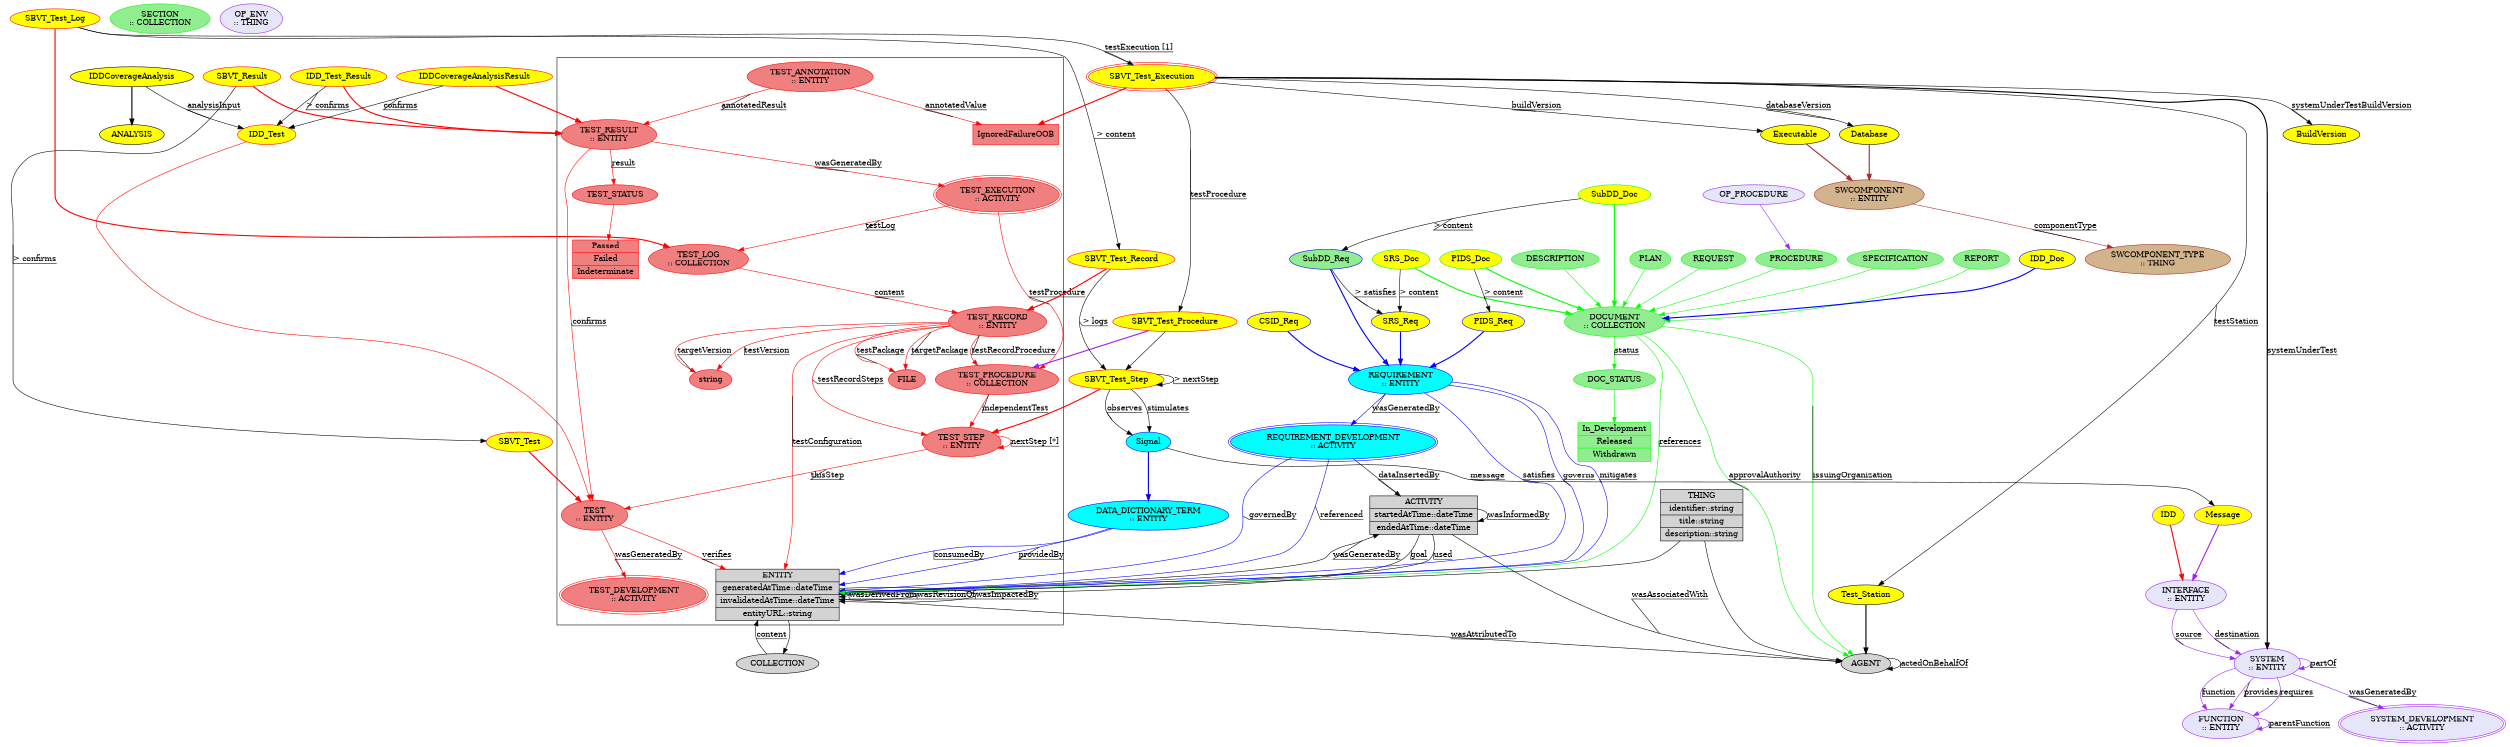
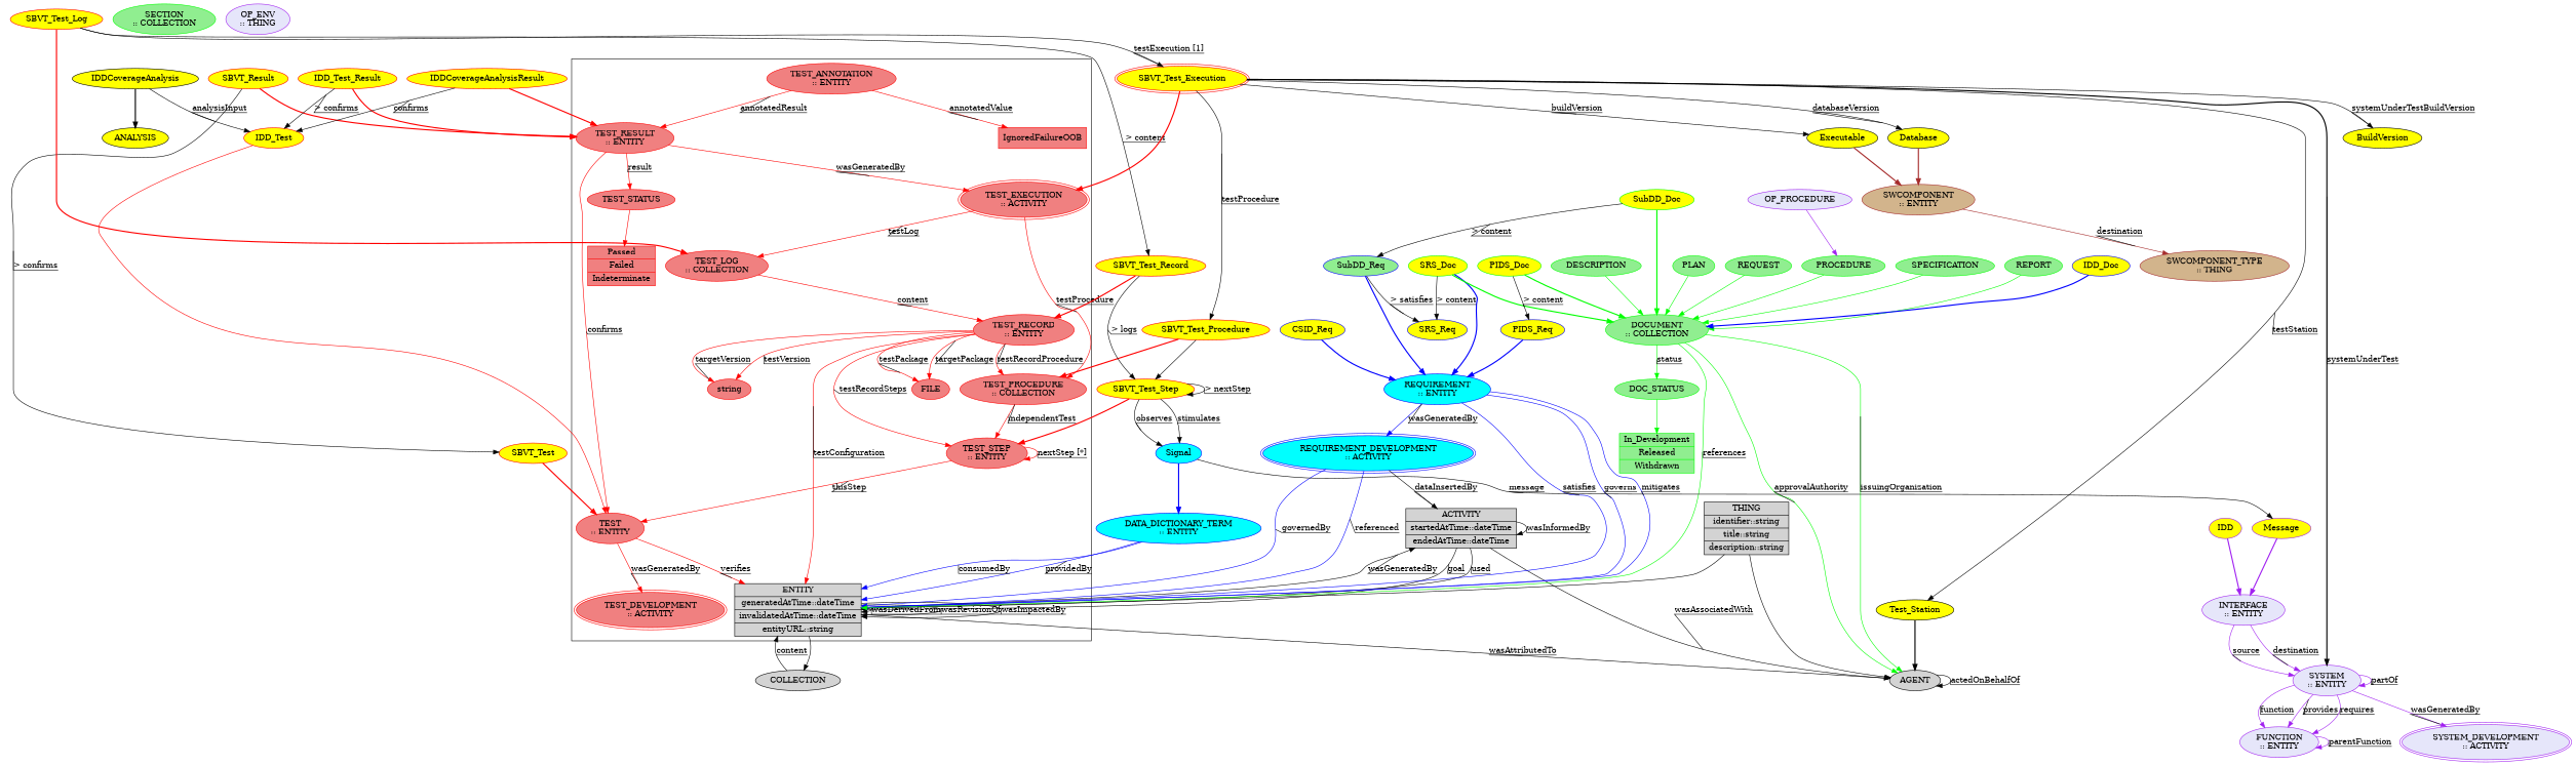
  digraph {
    node [style=filled color=red fillcolor=yellow]
    edge [decorate=true]
    n1 [label="{ THING | identifier::string | title::string | description::string }" root=true shape=record color="" fillcolor=""]
    n2 [label="{ ACTIVITY | startedAtTime::dateTime | endedAtTime::dateTime }" peripheries=2 root=true shape=record color="" fillcolor=""]
    n3 [label="{ ENTITY | generatedAtTime::dateTime | invalidatedAtTime::dateTime | entityURL::string }" root=true shape=record color="" fillcolor=""]
    AGENT [root=true color="" fillcolor=""]
    COLLECTION [root=true color="" fillcolor=""]
    n6 [fillcolor=lightcoral label="TEST\n:: ENTITY"]
    n7 [fillcolor=lightcoral label="TEST_DEVELOPMENT\n:: ACTIVITY" peripheries=2]
    n8 [fillcolor=lightcoral label="TEST_PROCEDURE\n:: COLLECTION"]
    n9 [fillcolor=lightcoral label="TEST_STEP\n:: ENTITY"]
    TEST_STATUS [fillcolor=lightcoral]
    n11 [fillcolor=lightcoral label="{ Passed | Failed | Indeterminate }" shape=record]
    n12 [fillcolor=lightcoral label="TEST_LOG\n:: COLLECTION"]
    n13 [fillcolor=lightcoral label="TEST_RECORD\n:: ENTITY"]
    FILE [fillcolor=lightcoral]
    string [fillcolor=lightcoral]
    n16 [fillcolor=lightcoral label="TEST_RESULT\n:: ENTITY"]
    n17 [fillcolor=lightcoral label="TEST_EXECUTION\n:: ACTIVITY" peripheries=2]
    n18 [fillcolor=lightcoral label="TEST_ANNOTATION\n:: ENTITY"]
    n19 [fillcolor=lightcoral label="{ IgnoredFailureOOB }" shape=record]
    n20 [color=blue fillcolor=cyan label="REQUIREMENT\n:: ENTITY"]
    n21 [color=blue fillcolor=cyan label="REQUIREMENT_DEVELOPMENT\n:: ACTIVITY" peripheries=2]
    n22 [color=blue fillcolor=cyan label="DATA_DICTIONARY_TERM\n:: ENTITY"]
    n23 [color=green fillcolor=lightgreen label="DOCUMENT\n:: COLLECTION"]
    DOC_STATUS [color=green fillcolor=lightgreen]
    n25 [color=green decorate=true fillcolor=lightgreen label="{ In_Development | Released | Withdrawn }" shape=record]
    DESCRIPTION [color=green fillcolor=lightgreen]
    PLAN [color=green fillcolor=lightgreen]
    PROCEDURE [color=green fillcolor=lightgreen]
    REPORT [color=green fillcolor=lightgreen]
    REQUEST [color=green fillcolor=lightgreen]
    SPECIFICATION [color=green fillcolor=lightgreen]
    n32 [color=green fillcolor=lightgreen label="SECTION\n:: COLLECTION"]
    n33 [color=purple fillcolor=lavender label="SYSTEM\n:: ENTITY"]
    n34 [color=purple fillcolor=lavender label="FUNCTION\n:: ENTITY"]
    n35 [color=purple fillcolor=lavender label="SYSTEM_DEVELOPMENT\n:: ACTIVITY" peripheries=2]
    n36 [color=purple fillcolor=lavender label="INTERFACE\n:: ENTITY"]
    n37 [color=purple fillcolor=lavender label="OP_ENV\n:: THING"]
    OP_PROCEDURE [color=purple fillcolor=lavender]
    n39 [color=brown fillcolor=tan label="SWCOMPONENT\n:: ENTITY"]
    n40 [color=brown fillcolor=tan label="SWCOMPONENT_TYPE\n:: THING"]
    SRS_Doc [color=green]
    SRS_Req [color=blue]
    PIDS_Doc [color=green]
    PIDS_Req [color=blue]
    SubDD_Doc [color=green]
    SubDD_Req [color=blue fillcolor=lightgreen]
    CSID_Req [color=blue]
    SBVT_Test
    SBVT_Result
    SBVT_Test_Procedure
    SBVT_Test_Step
    Signal [color=blue fillcolor=cyan]
    Message [color=purple]
    SBVT_Test_Log
    SBVT_Test_Record
    SBVT_Test_Execution [peripheries=2]
    IDD_Test_Result
    IDD_Test
    IDD [color=purple]
    IDD_Doc [color=blue]
    IDDCoverageAnalysis [color=""]
    ANALYSIS [color=""]
    IDDCoverageAnalysisResult
    Test_Station [color=""]
    BuildVersion [color=""]
    Database [color=""]
    Executable [color=""]
    subgraph sub_1 {
      n1
      n2
      n3
      AGENT
      COLLECTION
    }
    subgraph cluster_2 {
      n3
      n6
      n7
      n8
      n9
      TEST_STATUS
      n11
      n12
      n13
      FILE
      string
      n16
      n17
      n18
      n19
    }
    subgraph sub_3 {
      n39
      n40
    }
    subgraph sub_4 {
      AGENT
      n6
      n8
      n9
      n12
      n13
      n16
      n17
      n20
      n22
      n23
      n33
      n36
      n39
      SRS_Doc
      SRS_Req
      PIDS_Doc
      PIDS_Req
      SubDD_Doc
      SubDD_Req
      CSID_Req
      SBVT_Test
      SBVT_Result
      SBVT_Test_Procedure
      SBVT_Test_Step
      Signal
      Message
      SBVT_Test_Log
      SBVT_Test_Record
      SBVT_Test_Execution
      IDD_Test_Result
      IDD_Test
      IDD
      IDD_Doc
      IDDCoverageAnalysis
      ANALYSIS
      IDDCoverageAnalysisResult
      Test_Station
      BuildVersion
      Database
      Executable
    }
    subgraph sub_5 {
      n3
      n20
      n21
      n22
    }
    subgraph sub_6 {
      n3
      AGENT
      n23
      DOC_STATUS
      n25
      DESCRIPTION
      PLAN
      PROCEDURE
      REPORT
      REQUEST
      SPECIFICATION
      n32
    }
    subgraph sub_7 {
      PROCEDURE
      n33
      n34
      n35
      n36
      n37
      OP_PROCEDURE
    }
    n1 -> n3
    n1 -> AGENT
    n2 -> n2 [label=wasInformedBy]
    n2 -> n3 [label=goal]
    n2 -> n3 [label=used]
    n2 -> AGENT [label=wasAssociatedWith]
    n3 -> n2 [label=wasGeneratedBy]
    n3 -> n3 [label=wasDerivedFrom]
    n3 -> n3 [label=wasRevisionOf]
    n3 -> n3 [label=wasImpactedBy]
    n3 -> AGENT [label=wasAttributedTo]
    n3 -> COLLECTION
    AGENT -> AGENT [label=actedOnBehalfOf root=true]
    COLLECTION -> n3 [label=content]
    n6 -> n3 [color=red label=verifies]
    n6 -> n7 [color=red label=wasGeneratedBy]
    n8 -> n9 [color=red label=independentTest]
    n9 -> n6 [color=red label=thisStep]
    n9 -> n9 [color=red label="nextStep [*]"]
    TEST_STATUS -> n11 [color=red]
    n12 -> n13 [color=red label=content]
    n13 -> n3 [color=red label=testConfiguration]
    n13 -> n8 [color=red label=testRecordProcedure]
    n13 -> n9 [color=red label=testRecordSteps]
    n13 -> FILE [color=red label=targetPackage]
    n13 -> FILE [color=red label=testPackage]
    n13 -> string [color=red label=targetVersion]
    n13 -> string [color=red label=testVersion]
    n16 -> n6 [color=red label=confirms]
    n16 -> TEST_STATUS [color=red label=result]
    n16 -> n17 [color=red label=wasGeneratedBy]
    n17 -> n8 [color=red label=testProcedure]
    n17 -> n12 [color=red label=testLog]
    n18 -> n16 [color=red label=annotatedResult]
    n18 -> n19 [color=red label=annotatedValue]
    n20 -> n3 [color=blue label=governs]
    n20 -> n3 [color=blue label=satisfies]
    n20 -> n3 [color=blue label=mitigates]
    n20 -> n21 [color=blue label=wasGeneratedBy]
    n21 -> n2 [label=dataInsertedBy]
    n21 -> n3 [color=blue label=referenced]
    n21 -> n3 [color=blue label=governedBy]
    n22 -> n3 [color=blue label=providedBy]
    n22 -> n3 [color=blue label=consumedBy]
    n23 -> n3 [color=green label=references]
    n23 -> AGENT [color=green label=issuingOrganization]
    n23 -> AGENT [color=green label=approvalAuthority]
    n23 -> DOC_STATUS [color=green label=status]
    DOC_STATUS -> n25 [color=green]
    DESCRIPTION -> n23 [color=green]
    PLAN -> n23 [color=green]
    PROCEDURE -> n23 [color=green]
    REPORT -> n23 [color=green]
    REQUEST -> n23 [color=green]
    SPECIFICATION -> n23 [color=green]
    n33 -> n33 [color=purple label=partOf]
    n33 -> n34 [color=purple label=provides]
    n33 -> n34 [color=purple label=requires]
    n33 -> n34 [color=purple label=function]
    n33 -> n35 [color=purple label=wasGeneratedBy]
    n34 -> n34 [color=purple label=parentFunction]
    n36 -> n33 [color=purple label=source]
    n36 -> n33 [color=purple label=destination]
    OP_PROCEDURE -> PROCEDURE [color=purple]
-   n39 -> n40 [color=brown label=componentType]
+   n39 -> n40 [color=brown label=destination]
    SRS_Doc -> n23 [color=green style=bold weight=10]
    SRS_Doc -> SRS_Req [label="> content"]
-   SRS_Req -> n20 [color=blue style=bold weight=10]
+   SRS_Doc -> n20 [color=blue style=bold weight=10]
    PIDS_Doc -> n23 [color=green style=bold weight=10]
    PIDS_Doc -> PIDS_Req [label="> content"]
    PIDS_Req -> n20 [color=blue style=bold weight=10]
    SubDD_Doc -> n23 [color=green style=bold weight=10]
    SubDD_Doc -> SubDD_Req [label="> content"]
    SubDD_Req -> n20 [color=blue style=bold weight=10]
    SubDD_Req -> SRS_Req [label="> satisfies"]
    CSID_Req -> n20 [color=blue style=bold weight=10]
    SBVT_Test -> n6 [color=red style=bold weight=10]
    SBVT_Result -> n16 [color=red style=bold weight=10]
    SBVT_Result -> SBVT_Test [label="> confirms"]
-   SBVT_Test_Procedure -> n8 [color=purple style=bold weight=10]
+   SBVT_Test_Procedure -> n8 [color=red style=bold weight=10]
    SBVT_Test_Procedure -> SBVT_Test_Step
    SBVT_Test_Step -> n9 [color=red style=bold weight=10]
    SBVT_Test_Step -> SBVT_Test_Step [label="> nextStep"]
    SBVT_Test_Step -> Signal [label=stimulates]
    SBVT_Test_Step -> Signal [label=observes]
    Signal -> n22 [color=blue style=bold weight=10]
    Signal -> Message [label=message]
    Message -> n36 [color=purple style=bold weight=10]
    SBVT_Test_Log -> n12 [color=red style=bold weight=10]
    SBVT_Test_Log -> SBVT_Test_Record [label="> content"]
    SBVT_Test_Log -> SBVT_Test_Execution [label="testExecution [1]"]
    SBVT_Test_Record -> n13 [color=red style=bold weight=10]
    SBVT_Test_Record -> SBVT_Test_Step [label="> logs"]
-   SBVT_Test_Execution -> n19 [color=red style=bold weight=10]
+   SBVT_Test_Execution -> n17 [color=red style=bold weight=10]
    SBVT_Test_Execution -> n33 [label=systemUnderTest style=bold weight=10]
    SBVT_Test_Execution -> SBVT_Test_Procedure [label=testProcedure]
    SBVT_Test_Execution -> Test_Station [label=testStation]
    SBVT_Test_Execution -> BuildVersion [label=systemUnderTestBuildVersion]
    SBVT_Test_Execution -> Database [label=databaseVersion]
    SBVT_Test_Execution -> Executable [label=buildVersion]
    IDD_Test_Result -> n16 [color=red style=bold weight=10]
    IDD_Test_Result -> IDD_Test [label="> confirms"]
    IDD_Test -> n6 [color=red]
-   IDD -> n36 [color=red style=bold weight=10]
+   IDD -> n36 [color=purple style=bold weight=10]
    IDD_Doc -> n23 [color=blue style=bold weight=10]
    IDDCoverageAnalysis -> IDD_Test [label=analysisInput]
    IDDCoverageAnalysis -> ANALYSIS [style=bold weight=10]
    IDDCoverageAnalysisResult -> n16 [color=red style=bold weight=10]
    IDDCoverageAnalysisResult -> IDD_Test [label=confirms]
    Test_Station -> AGENT [color=black style=bold weight=10]
    Database -> n39 [color=brown style=bold weight=10]
    Executable -> n39 [color=brown style=bold weight=10]
  }
